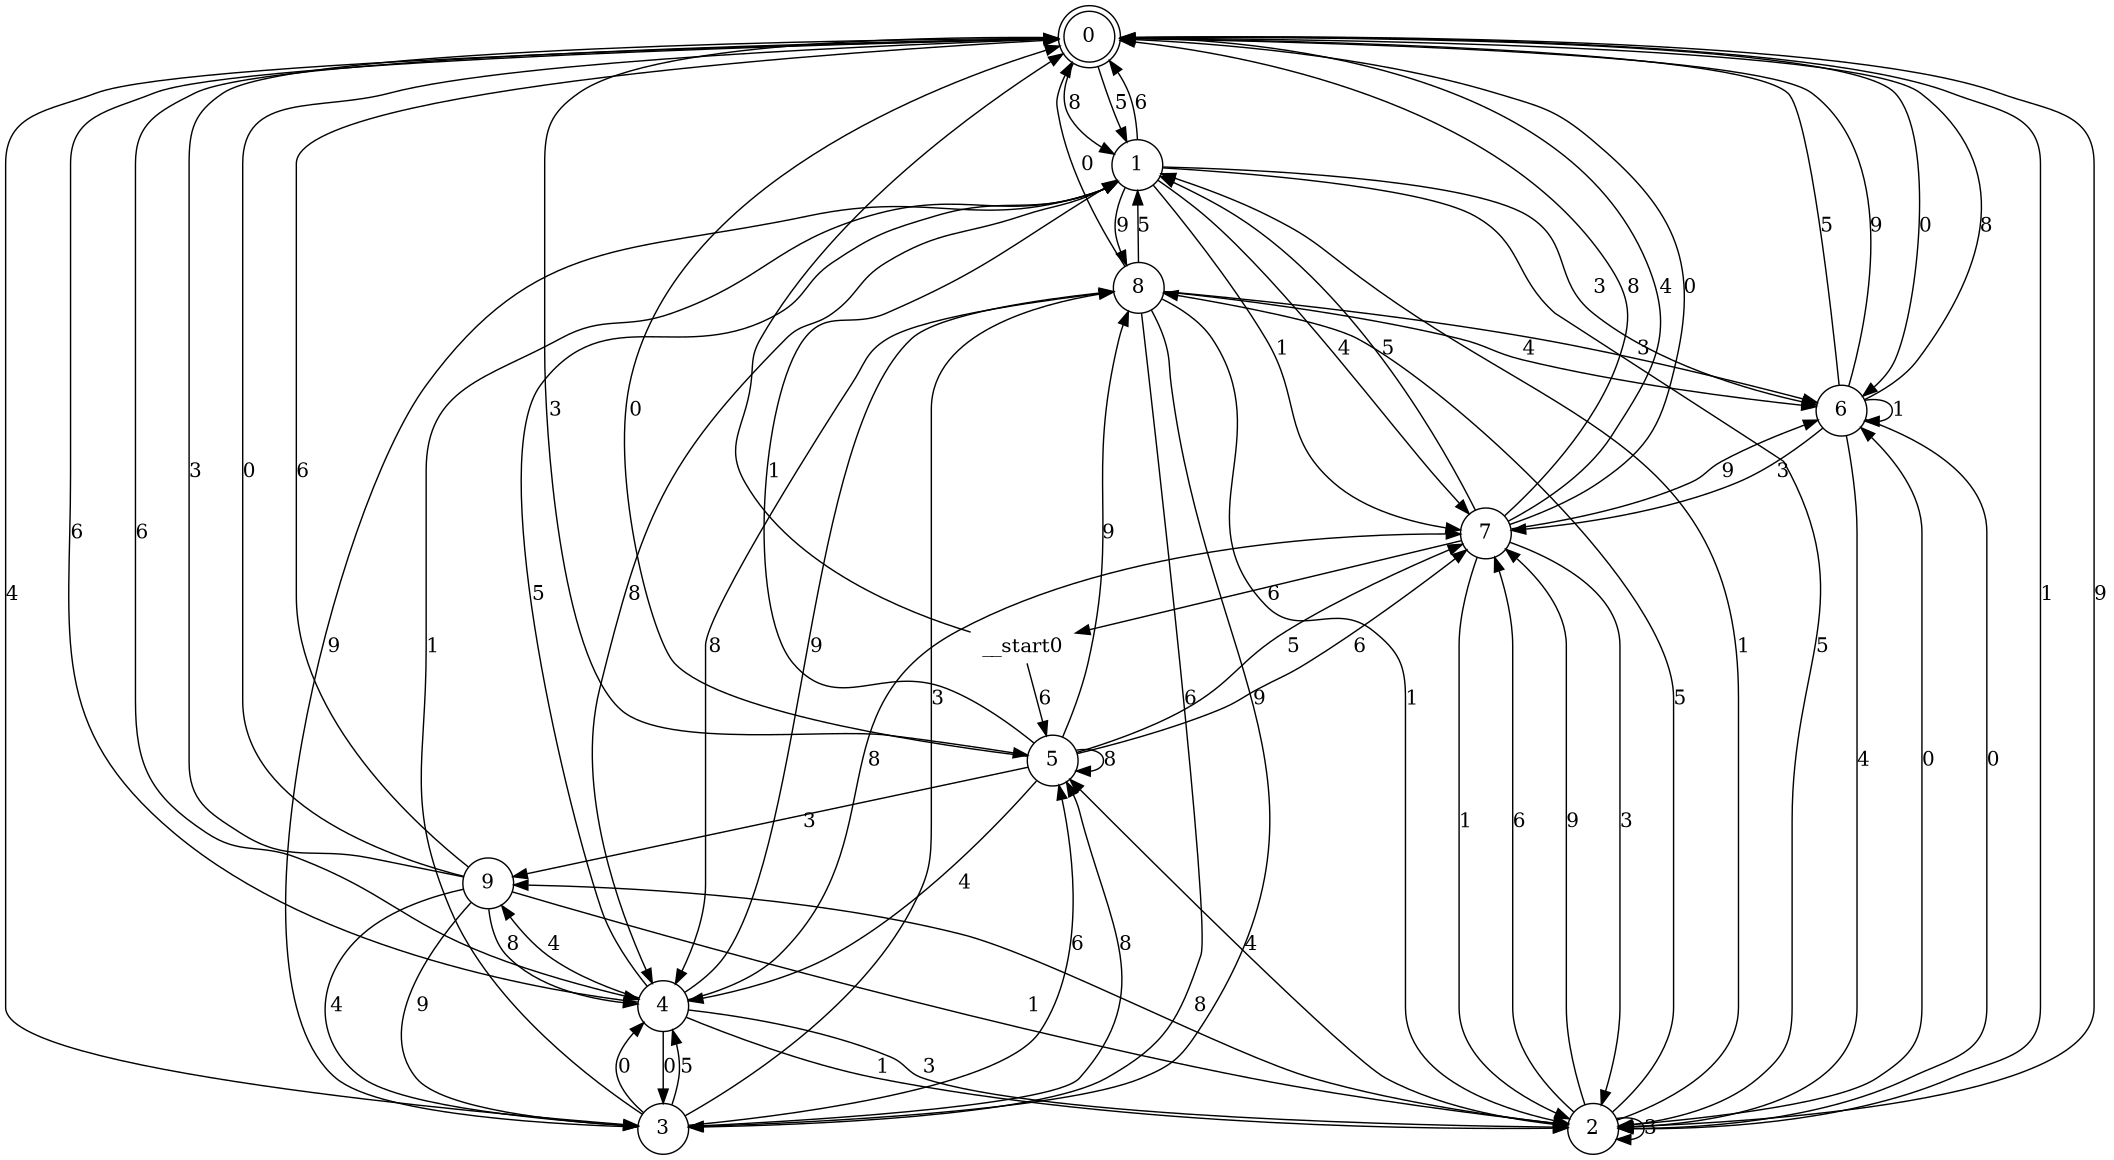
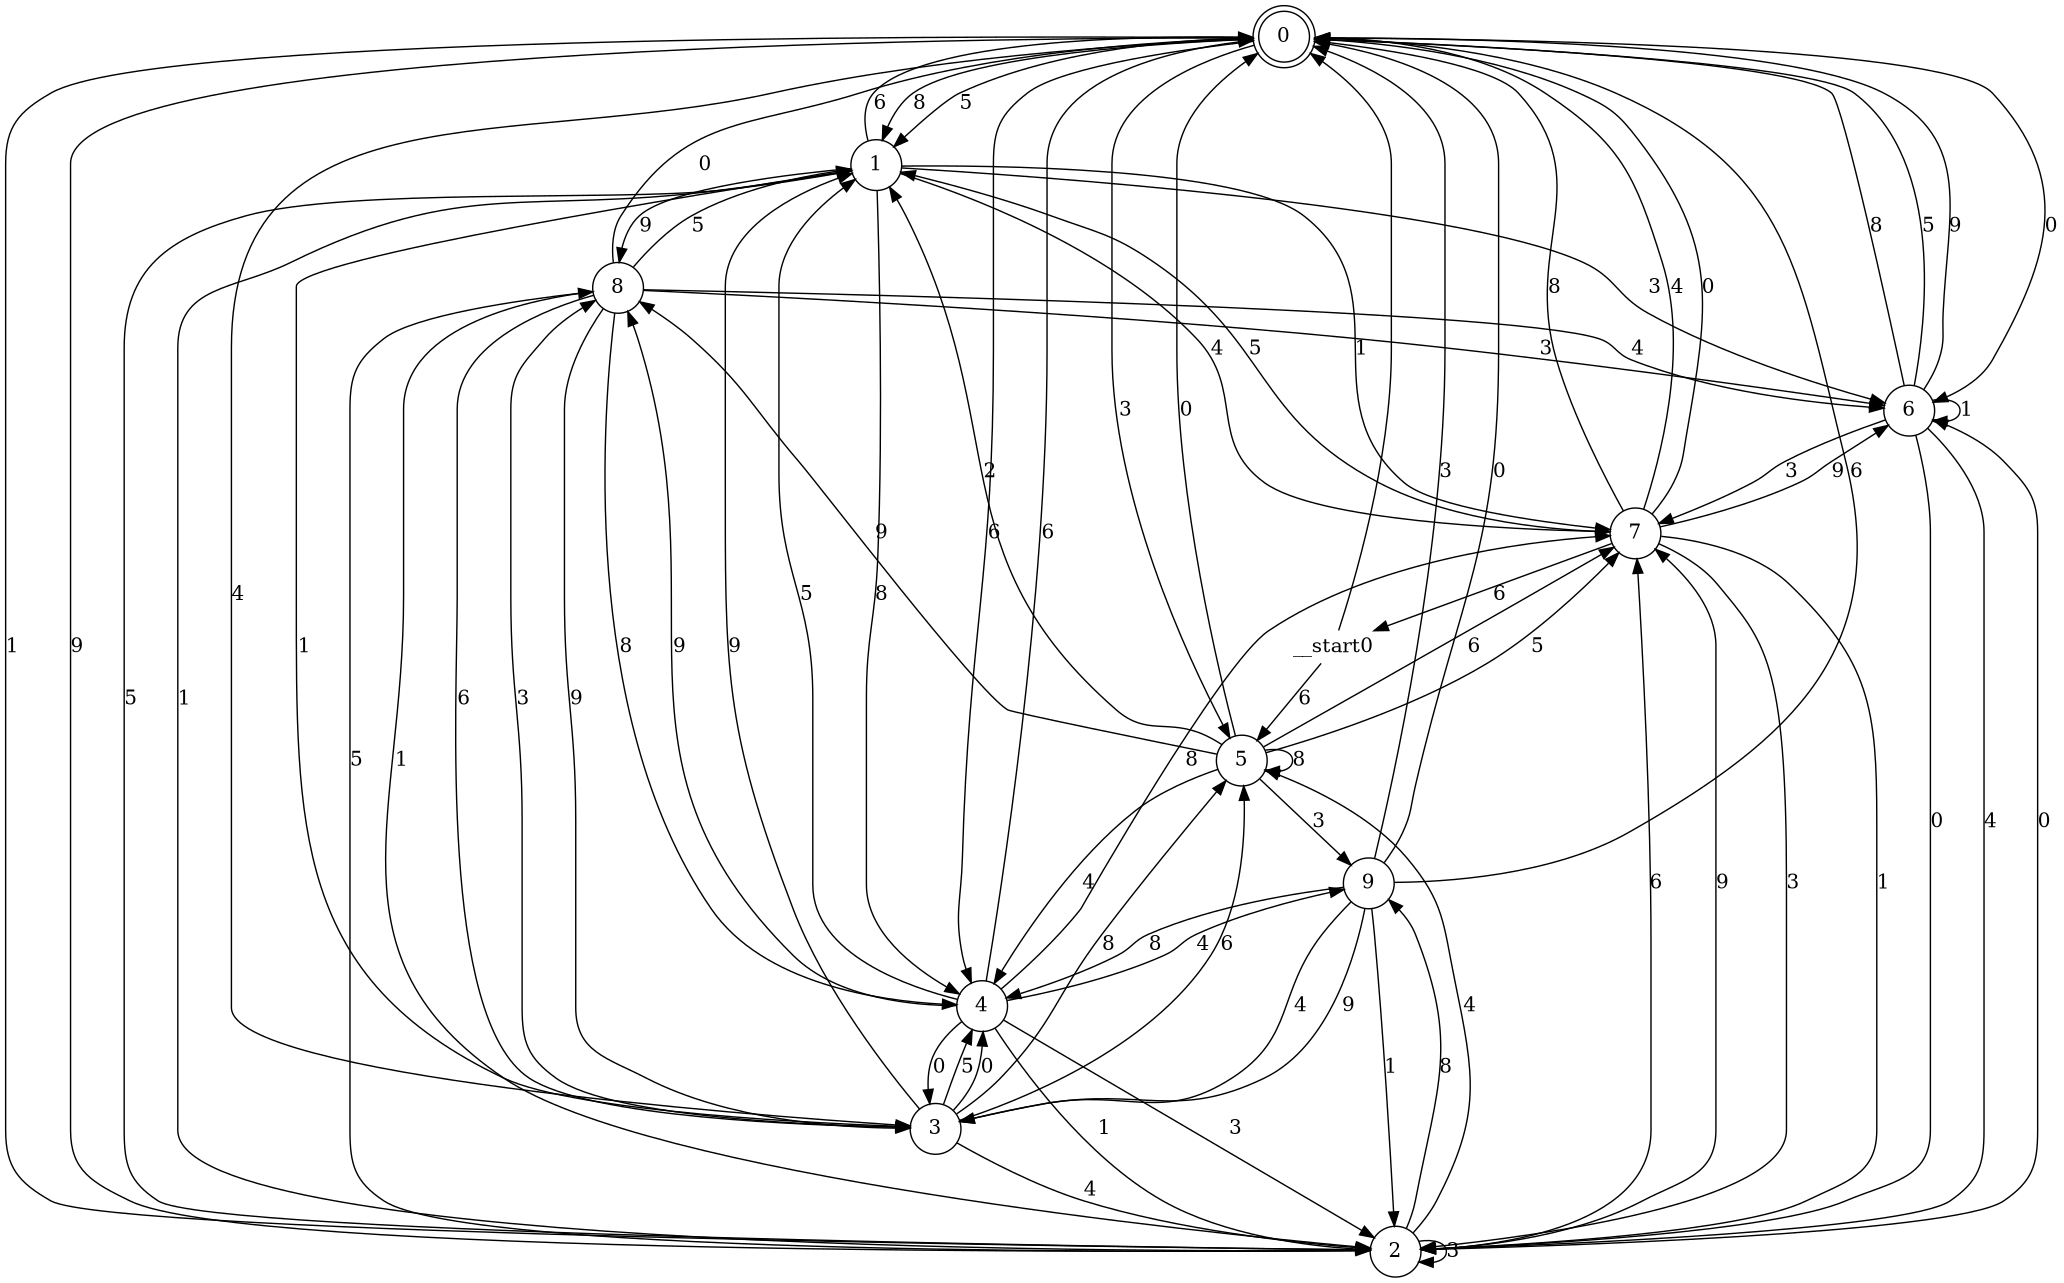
  digraph {
    node [shape=circle]
    n1 [label=0 shape=doublecircle]
    n2 [label=1]
    n3 [label=2]
    n4 [label=3]
    n5 [label=4]
    n6 [label=5]
    n7 [label=6]
    n8 [label=7]
    n9 [label=8]
    n10 [label=9]
    __start0 [height=0 shape=none width=0]
    n1 -> n2 [label=8]
    n1 -> n2 [label=5]
    n1 -> n3 [label=1]
    n1 -> n3 [label=9]
    n1 -> n4 [label=4]
    n1 -> n5 [label=6]
    n1 -> n6 [label=3]
    n1 -> n7 [label=0]
    n2 -> n1 [label=6]
    n2 -> n3 [label=5]
    n2 -> n5 [label=8]
    n2 -> n7 [label=3]
    n2 -> n8 [label=1]
    n2 -> n8 [label=4]
    n2 -> n9 [label=9]
    n3 -> n2 [label=1]
    n3 -> n3 [label=3]
    n3 -> n6 [label=4]
    n3 -> n7 [label=0]
    n3 -> n8 [label=6]
    n3 -> n8 [label=9]
    n3 -> n9 [label=5]
    n3 -> n10 [label=8]
    n4 -> n2 [label=1]
    n4 -> n2 [label=9]
+   n4 -> n3 [label=4]
    n4 -> n5 [label=5]
    n4 -> n5 [label=0]
    n4 -> n6 [label=8]
    n4 -> n6 [label=6]
    n4 -> n9 [label=3]
    n5 -> n1 [label=6]
    n5 -> n2 [label=5]
    n5 -> n3 [label=1]
    n5 -> n3 [label=3]
    n5 -> n4 [label=0]
    n5 -> n8 [label=8]
    n5 -> n9 [label=9]
    n5 -> n10 [label=4]
    n6 -> n1 [label=0]
-   n6 -> n2 [label=1]
+   n6 -> n2 [label=2]
    n6 -> n5 [label=4]
    n6 -> n6 [label=8]
    n6 -> n8 [label=6]
    n6 -> n8 [label=5]
    n6 -> n9 [label=9]
    n6 -> n10 [label=3]
    n7 -> n1 [label=8]
    n7 -> n1 [label=5]
    n7 -> n1 [label=9]
    n7 -> n3 [label=4]
    n7 -> n3 [label=0]
    n7 -> n7 [label=1]
    n7 -> n8 [label=3]
    n8 -> n1 [label=8]
    n8 -> n1 [label=4]
    n8 -> n1 [label=0]
    n8 -> n2 [label=5]
    n8 -> n3 [label=1]
    n8 -> n3 [label=3]
    n8 -> n7 [label=9]
    n8 -> __start0 [label=6]
    n9 -> n1 [label=0]
    n9 -> n2 [label=5]
    n9 -> n3 [label=1]
    n9 -> n4 [label=6]
    n9 -> n4 [label=9]
    n9 -> n5 [label=8]
    n9 -> n7 [label=4]
    n9 -> n7 [label=3]
    n10 -> n1 [label=6]
    n10 -> n1 [label=3]
    n10 -> n1 [label=0]
    n10 -> n3 [label=1]
    n10 -> n4 [label=4]
    n10 -> n4 [label=9]
    n10 -> n5 [label=8]
    __start0 -> n1
    __start0 -> n6 [label=6]
  }
